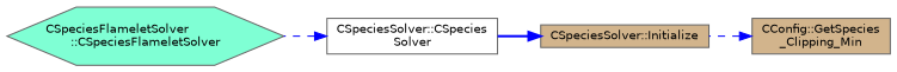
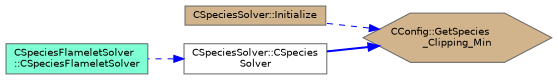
  digraph {
    rankdir=RL
    node [color=grey40 fillcolor=tan fontname=Helvetica fontsize=10 shape=hexagon style=filled]
    edge [color=blue dir=back fontname=Helvetica fontsize=10 labelfontname=Helvetica labelfontsize=10 style=dashed]
-   n1 [color=gray40 fontcolor=black height=0.2 label="CConfig::GetSpecies\l_Clipping_Min" shape=box width=0.4]
+   n1 [color=gray40 fontcolor=black height=0.2 label="CConfig::GetSpecies\l_Clipping_Min" width=0.4]
    n2 [height=0.2 label="CSpeciesSolver::Initialize" shape=box width=0.4]
    n3 [fillcolor=white height=0.2 label="CSpeciesSolver::CSpecies\lSolver" shape=box width=0.4]
-   n4 [fillcolor=aquamarine height=0.2 label="CSpeciesFlameletSolver\l::CSpeciesFlameletSolver" width=0.4]
+   n4 [fillcolor=aquamarine height=0.2 label="CSpeciesFlameletSolver\l::CSpeciesFlameletSolver" shape=box width=0.4]
    n1 -> n2
-   n2 -> n3 [style=bold]
+   n1 -> n3 [style=bold]
    n3 -> n4
  }
